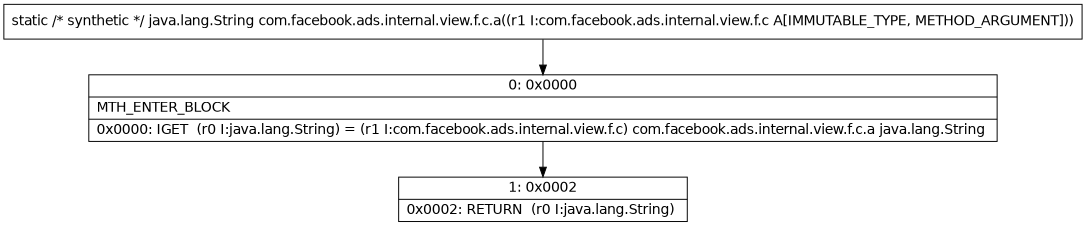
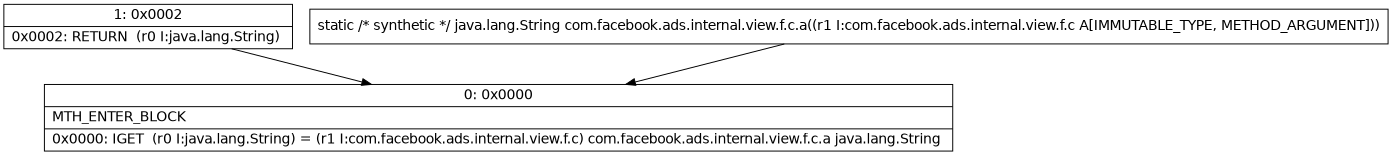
  digraph {
    fontname="DejaVu Sans"
    node [shape=record fontname="DejaVu Sans"]
    edge [fontname="DejaVu Sans"]
    n1 [label="{0\:\ 0x0000|MTH_ENTER_BLOCK\l|0x0000: IGET  (r0 I:java.lang.String) = (r1 I:com.facebook.ads.internal.view.f.c) com.facebook.ads.internal.view.f.c.a java.lang.String \l}"]
    n2 [label="{1\:\ 0x0002|0x0002: RETURN  (r0 I:java.lang.String) \l}"]
    n3 [label="{static \/* synthetic *\/ java.lang.String com.facebook.ads.internal.view.f.c.a((r1 I:com.facebook.ads.internal.view.f.c A[IMMUTABLE_TYPE, METHOD_ARGUMENT])) }"]
-   n1 -> n2
+   n2 -> n1
    n3 -> n1
  }
